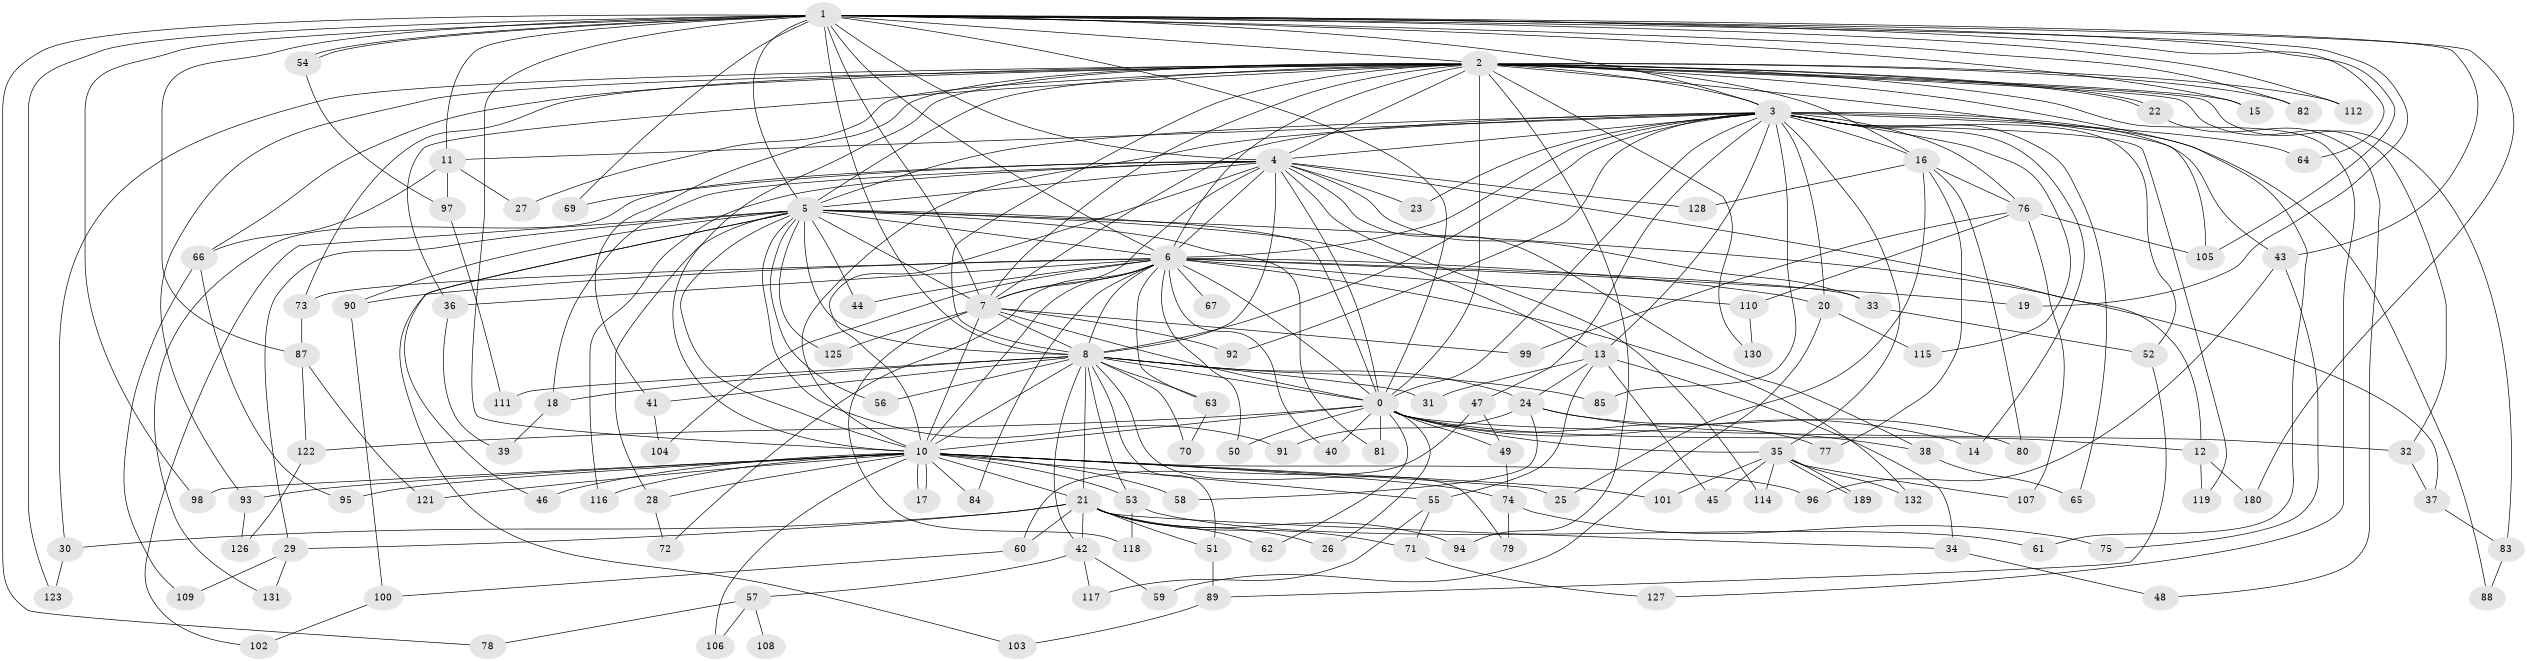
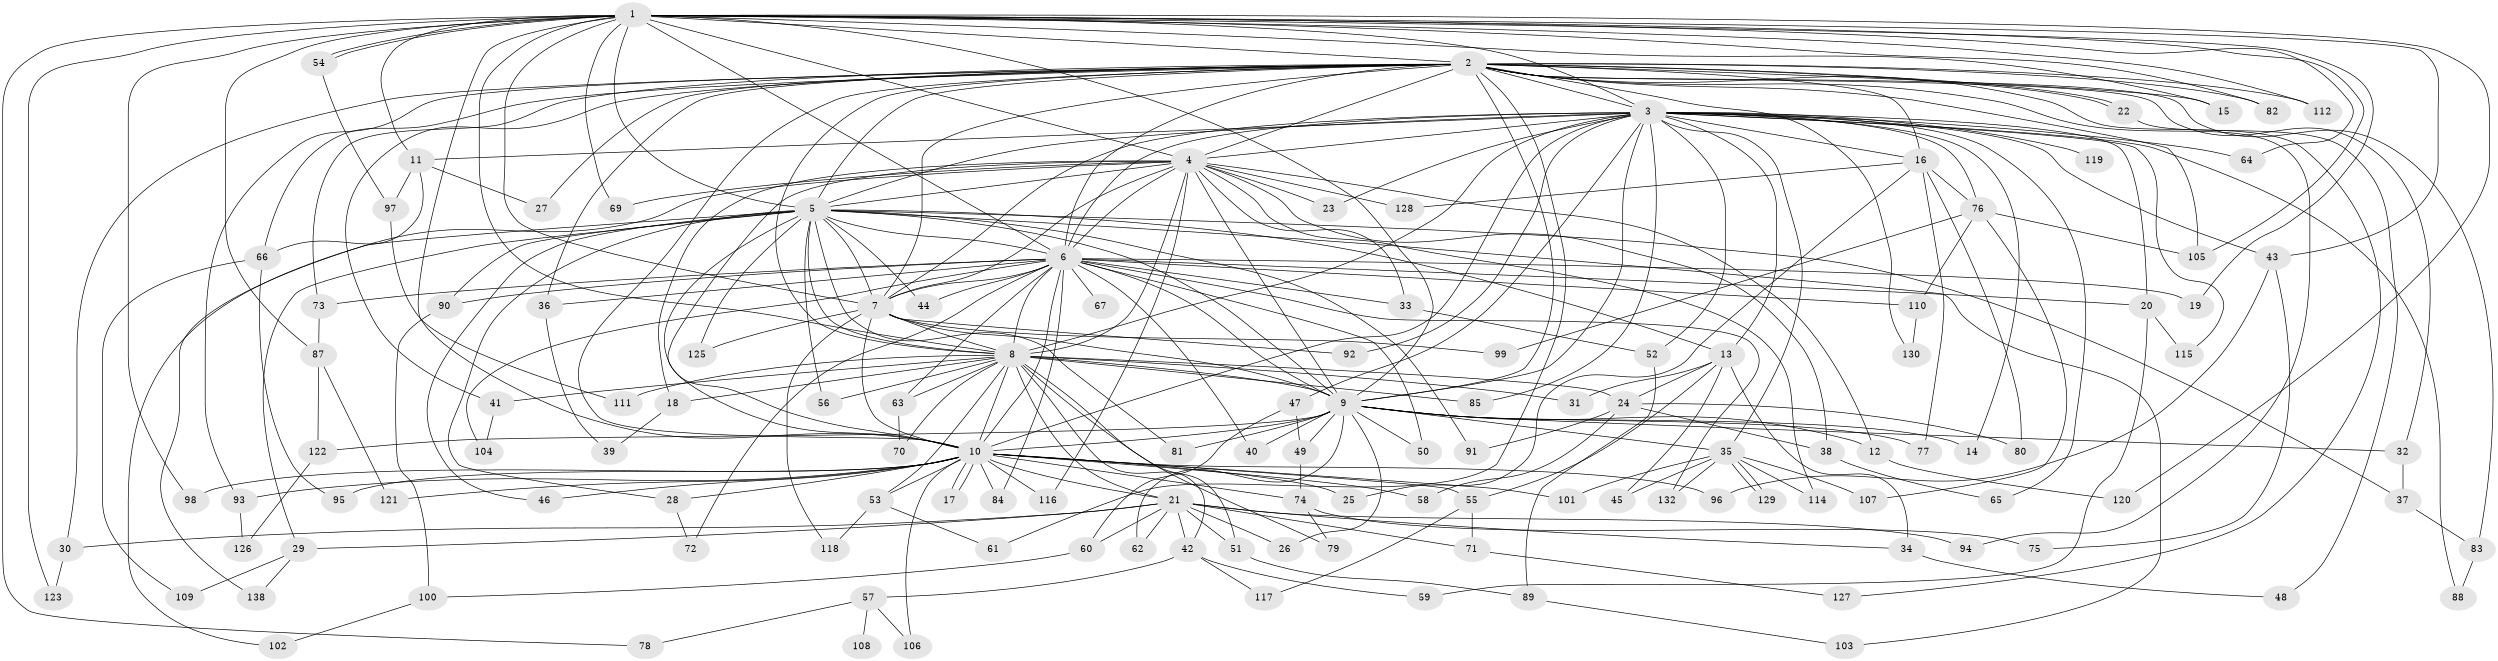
  graph {
    node [color=gray90 style=filled]
    1
    2
    3
    4
    5
    6
    7
    8
-   9 [label=0]
+   9
    10
    11
    15
    19
    43
    54
    64
    69
    78
    82
    87
    98
    105
    112
-   120 [label=180]
+   120
    123
    16
    22
    27
    30
    32
    36
    41
    61
    66
    73
    83
    93
    94
    127
    130
    47
    13
    14
    20
    23
    35
    52
    65
    76
    85
    88
    92
    115
    119
    12
    18
    33
    38
    114
    116
    128
-   131
+   131 [label=138]
    28
    29
    37
    44
    46
    56
    81
    90
    91
    102
    103
    125
    40
    50
    63
    67
    72
    84
    104
    110
    132
    99
    118
    21
    24
    31
    42
    51
    53
    70
    79
    111
    26
    49
    62
    77
    122
    17
    25
    55
    58
    74
    95
    96
    101
    106
    121
    97
    75
    80
    48
    39
    60
    109
    126
    34
    45
    59
    107
-   129 [label=189]
+   129
    89
    100
    71
    57
    117
    108
    1 -- 2
    1 -- 3
    1 -- 4
    1 -- 5
    1 -- 6
    1 -- 7
    1 -- 8
    1 -- 9
    1 -- 10
    1 -- 11
    1 -- 15
    1 -- 19
    1 -- 43
    1 -- 54
    1 -- 54
    1 -- 64
    1 -- 69
    1 -- 78
    1 -- 82
    1 -- 87
    1 -- 98
    1 -- 105
    1 -- 112
    1 -- 120
    1 -- 123
    2 -- 3
    2 -- 4
    2 -- 5
    2 -- 6
    2 -- 7
    2 -- 8
    2 -- 9
    2 -- 10
    2 -- 15
    2 -- 82
    2 -- 105
    2 -- 112
    2 -- 16
    2 -- 22
    2 -- 22
    2 -- 27
    2 -- 30
    2 -- 32
    2 -- 36
    2 -- 41
    2 -- 61
    2 -- 66
    2 -- 73
    2 -- 83
    2 -- 93
    2 -- 94
    2 -- 127
    2 -- 130
    3 -- 4
    3 -- 5
    3 -- 6
    3 -- 7
    3 -- 8
    3 -- 9
    3 -- 10
    3 -- 11
    3 -- 43
    3 -- 64
    3 -- 16
    3 -- 47
    3 -- 13
    3 -- 14
    3 -- 20
    3 -- 23
    3 -- 35
    3 -- 52
    3 -- 65
    3 -- 76
    3 -- 85
    3 -- 88
    3 -- 92
    3 -- 115
    3 -- 119
    4 -- 5
    4 -- 6
    4 -- 7
    4 -- 8
    4 -- 9
    4 -- 10
    4 -- 69
    4 -- 23
    4 -- 12
    4 -- 18
    4 -- 33
    4 -- 38
    4 -- 114
    4 -- 116
    4 -- 128
    4 -- 131
    5 -- 6
    5 -- 7
    5 -- 8
    5 -- 9
    5 -- 10
    5 -- 13
    5 -- 28
    5 -- 29
    5 -- 37
    5 -- 44
    5 -- 46
    5 -- 56
    5 -- 81
    5 -- 90
    5 -- 91
    5 -- 102
    5 -- 103
    5 -- 125
    6 -- 7
    6 -- 8
    6 -- 9
    6 -- 10
    6 -- 19
    6 -- 36
    6 -- 73
    6 -- 20
    6 -- 33
    6 -- 44
    6 -- 90
    6 -- 40
    6 -- 50
    6 -- 63
    6 -- 67
    6 -- 72
    6 -- 84
    6 -- 104
    6 -- 110
    6 -- 132
    7 -- 8
    7 -- 9
    7 -- 10
    7 -- 92
    7 -- 125
    7 -- 99
    7 -- 118
    8 -- 9
    8 -- 10
    8 -- 41
    8 -- 85
    8 -- 18
    8 -- 56
    8 -- 63
    8 -- 21
    8 -- 24
    8 -- 31
    8 -- 42
    8 -- 51
    8 -- 53
    8 -- 70
    8 -- 79
    8 -- 111
    9 -- 10
    9 -- 32
    9 -- 14
    9 -- 35
    9 -- 12
    9 -- 81
    9 -- 40
    9 -- 50
    9 -- 26
    9 -- 49
    9 -- 62
    9 -- 77
    9 -- 122
    10 -- 98
    10 -- 93
    10 -- 116
    10 -- 28
    10 -- 46
    10 -- 84
    10 -- 21
    10 -- 53
    10 -- 17
    10 -- 17
    10 -- 25
    10 -- 55
    10 -- 58
    10 -- 74
    10 -- 95
    10 -- 96
    10 -- 101
    10 -- 106
    10 -- 121
    11 -- 27
    11 -- 66
    11 -- 97
    43 -- 96
    43 -- 75
    54 -- 97
    87 -- 122
    87 -- 121
    16 -- 76
    16 -- 128
    16 -- 77
    16 -- 25
    16 -- 80
    22 -- 48
    30 -- 123
    32 -- 37
    36 -- 39
    41 -- 104
    66 -- 95
    66 -- 109
    73 -- 87
    83 -- 88
    93 -- 126
    47 -- 49
    47 -- 60
    13 -- 24
    13 -- 31
    13 -- 55
    13 -- 34
    13 -- 45
    20 -- 115
    20 -- 59
    35 -- 114
    35 -- 132
    35 -- 101
    35 -- 45
    35 -- 107
    35 -- 129
    35 -- 129
    52 -- 89
    76 -- 105
    76 -- 110
    76 -- 99
    76 -- 107
    12 -- 120
-   12 -- 119
    18 -- 39
    33 -- 52
    38 -- 65
    28 -- 72
    29 -- 131
    29 -- 109
    37 -- 83
    90 -- 100
    63 -- 70
    110 -- 130
    21 -- 30
    21 -- 94
    21 -- 29
    21 -- 42
    21 -- 51
    21 -- 26
    21 -- 62
    21 -- 60
    21 -- 34
    21 -- 71
    24 -- 38
    24 -- 91
    24 -- 58
    24 -- 80
    42 -- 59
    42 -- 57
    42 -- 117
    51 -- 89
    53 -- 61
    53 -- 118
    49 -- 74
    122 -- 126
    55 -- 71
    55 -- 117
    74 -- 79
    74 -- 75
    97 -- 111
    60 -- 100
    34 -- 48
    89 -- 103
    100 -- 102
    71 -- 127
    57 -- 78
    57 -- 106
    57 -- 108
  }
